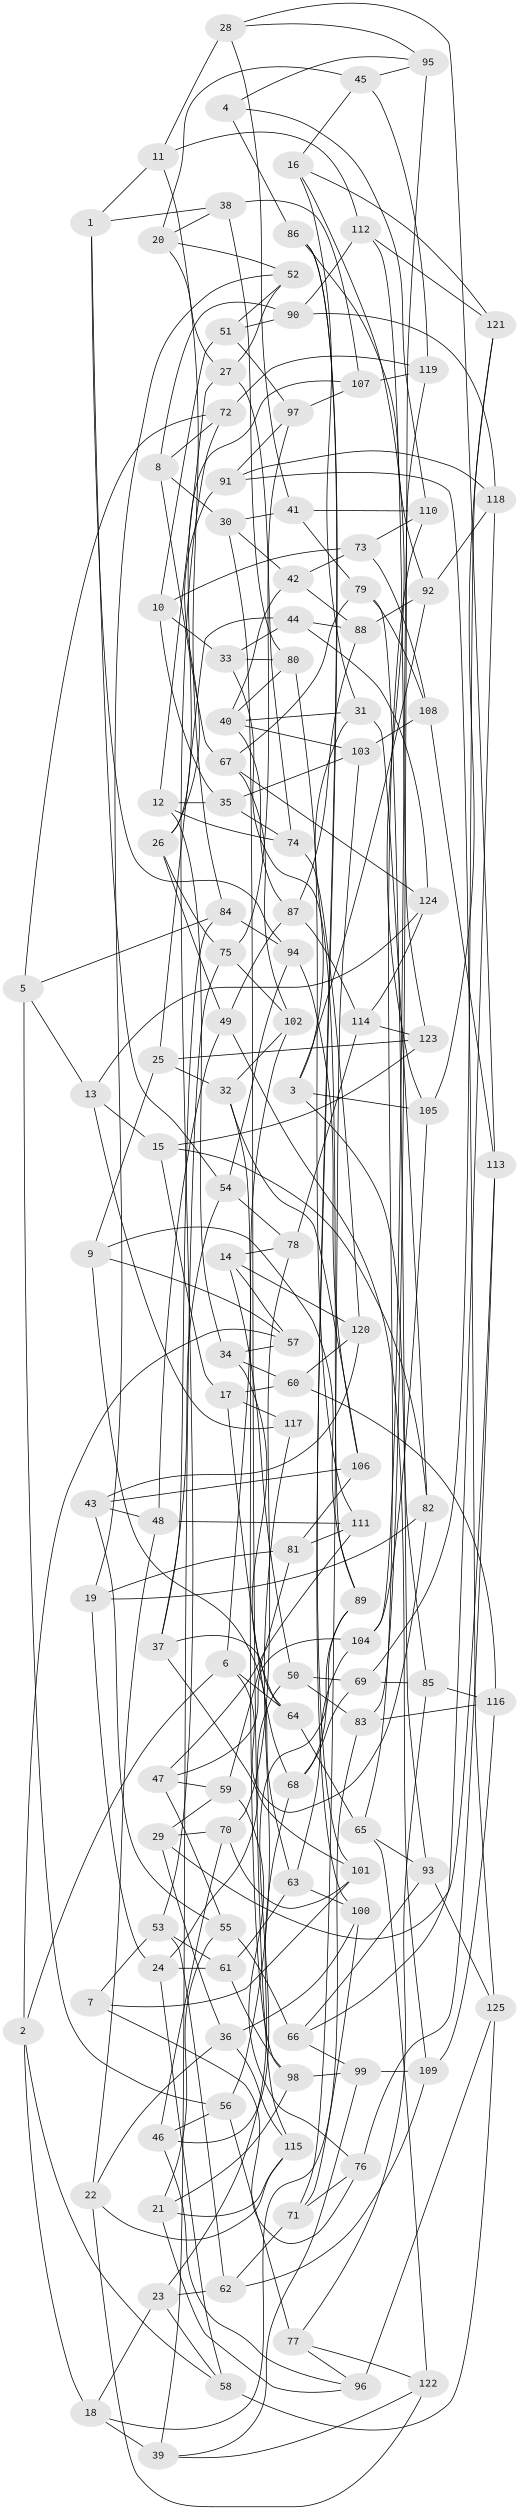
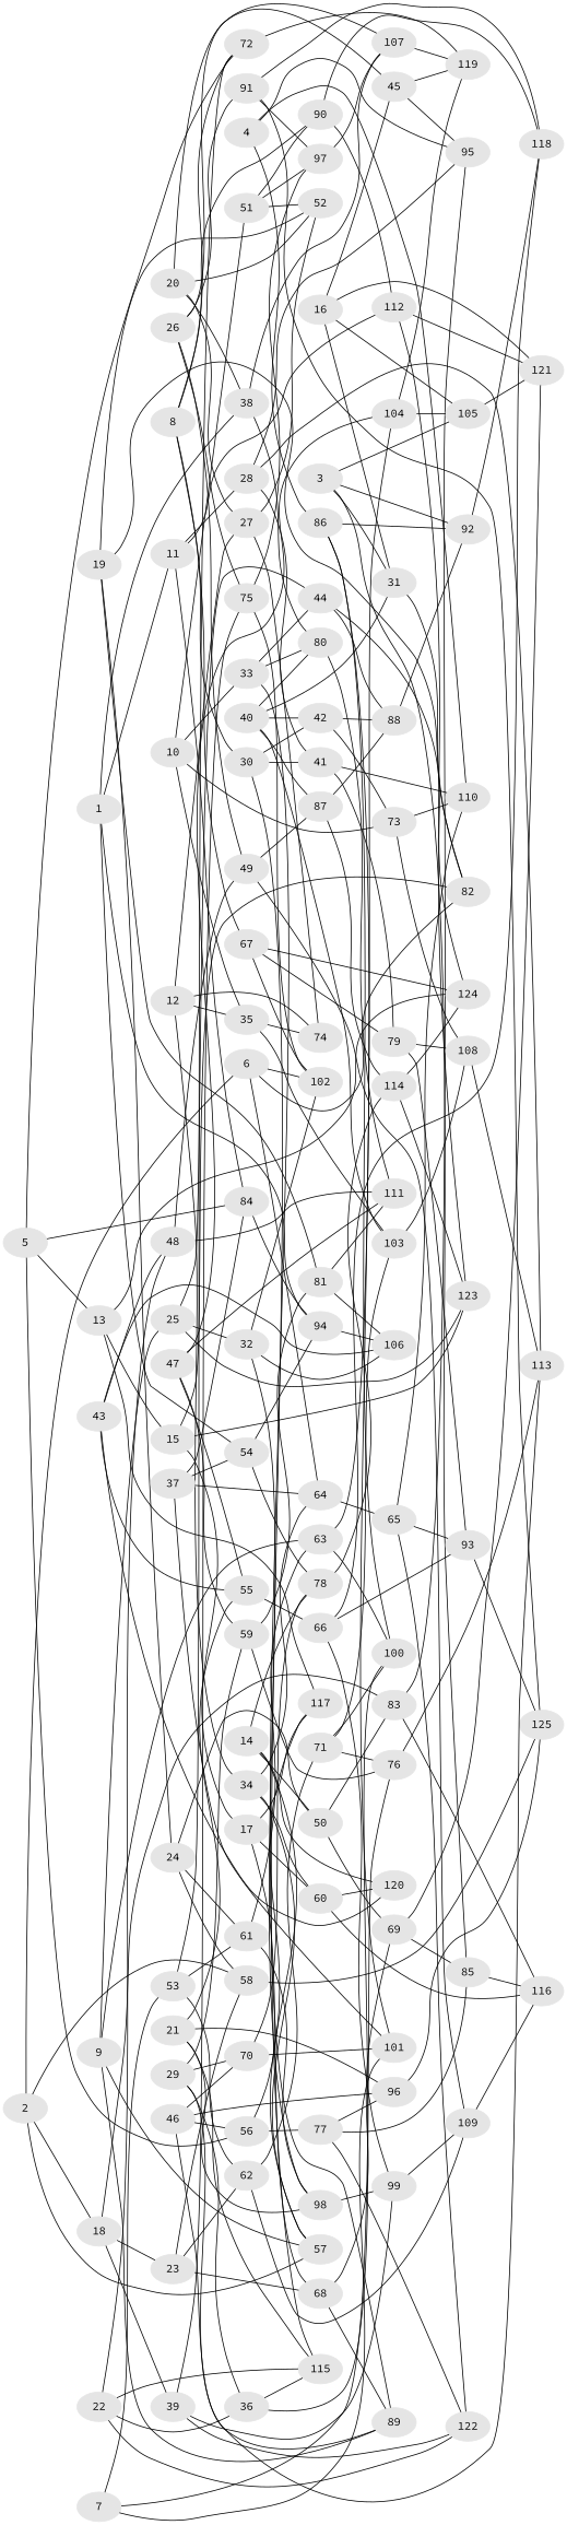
  graph {
    fontname="Source Code Pro"
    rankdir=LR
    node [color=gray90 fontname="Source Code Pro" style=filled]
    edge [fontname="Source Code Pro"]
    1
    11
    38
    54
    94
    84
    28
    112
    107
    80
    78
    106
    2
    6
    18
    57
    58
    64
    82
    102
    23
    39
    83
    125
    3
    31
    85
    92
    105
    116
    118
    121
    4
    86
    95
    110
    101
    100
    5
    13
    56
    72
    117
    15
    124
    77
    119
    65
    7
    53
    76
    62
    61
    113
    8
    30
    67
    90
    115
    41
    42
    79
    9
    25
    63
    89
    123
    32
    44
    104
    10
    33
    35
    51
    73
    74
    103
    52
    97
    108
    12
    27
    34
    60
    120
    17
    14
    50
    69
    114
    68
    16
    45
    122
    75
    99
    19
    24
    81
    111
    20
    21
    55
    96
    98
    66
    22
    36
    48
    49
    109
    71
    88
    26
    91
    87
    29
    59
    70
    37
    40
    93
    43
    46
    47
    1 -- 11
    1 -- 38
    1 -- 54
    1 -- 94
    11 -- 84
    11 -- 28
    11 -- 112
    38 -- 107
    38 -- 80
    54 -- 94
    54 -- 78
    94 -- 106
    84 -- 94
    28 -- 95
    28 -- 113
    28 -- 41
    112 -- 121
    112 -- 123
    107 -- 119
    80 -- 111
    78 -- 114
    2 -- 6
    2 -- 18
    2 -- 57
    2 -- 58
    6 -- 64
    6 -- 82
    6 -- 102
    18 -- 23
    18 -- 39
    18 -- 83
    58 -- 125
    64 -- 65
    23 -- 58
    23 -- 62
    23 -- 68
    39 -- 122
    39 -- 75
    39 -- 99
    83 -- 116
    83 -- 95
    3 -- 31
    3 -- 85
    3 -- 92
    3 -- 105
    31 -- 82
    85 -- 116
    92 -- 118
    105 -- 121
    4 -- 86
    4 -- 95
    4 -- 110
    86 -- 92
    86 -- 101
    86 -- 100
    5 -- 84
    5 -- 13
    5 -- 56
    5 -- 72
    13 -- 117
    13 -- 15
    13 -- 124
    56 -- 117
    56 -- 77
    72 -- 119
    15 -- 82
    15 -- 123
    15 -- 17
    77 -- 85
    77 -- 122
    77 -- 96
    65 -- 110
    65 -- 122
    65 -- 93
    7 -- 101
    7 -- 53
    7 -- 76
    53 -- 72
    53 -- 62
    53 -- 61
    76 -- 113
    62 -- 109
    62 -- 71
    61 -- 63
    61 -- 98
    8 -- 72
    8 -- 30
    8 -- 67
    8 -- 90
    30 -- 115
    30 -- 41
    30 -- 42
    67 -- 102
    67 -- 124
    67 -- 79
    90 -- 112
    90 -- 118
    41 -- 110
    41 -- 79
    42 -- 73
    42 -- 88
    79 -- 108
    79 -- 93
    9 -- 57
    9 -- 25
    9 -- 63
    9 -- 89
    25 -- 123
    25 -- 32
    25 -- 44
    63 -- 100
    63 -- 104
    32 -- 106
    32 -- 102
    32 -- 98
    44 -- 124
    44 -- 88
    104 -- 105
    104 -- 119
    10 -- 33
    10 -- 35
    10 -- 51
    10 -- 73
    33 -- 80
    33 -- 89
    33 -- 44
    35 -- 74
    35 -- 103
    51 -- 90
    51 -- 52
    51 -- 97
    73 -- 110
    73 -- 108
-   74 -- 120
    103 -- 108
    97 -- 107
    108 -- 113
    12 -- 35
    12 -- 74
    12 -- 27
    12 -- 34
    27 -- 74
    27 -- 52
    34 -- 57
    34 -- 64
    34 -- 60
    60 -- 116
    60 -- 120
    17 -- 117
    17 -- 60
    17 -- 68
    14 -- 78
    14 -- 57
    14 -- 120
    14 -- 50
    50 -- 83
    50 -- 69
    69 -- 85
    69 -- 121
    114 -- 124
    114 -- 123
    68 -- 89
    68 -- 69
    16 -- 31
    16 -- 105
    16 -- 121
    16 -- 45
    45 -- 95
    45 -- 119
    75 -- 102
    75 -- 97
    99 -- 109
    19 -- 82
    19 -- 52
    19 -- 24
    19 -- 81
    24 -- 58
    24 -- 61
    24 -- 50
    81 -- 106
    81 -- 111
    20 -- 38
    20 -- 52
    20 -- 27
    20 -- 45
    21 -- 115
    21 -- 55
    21 -- 96
    21 -- 98
    55 -- 66
    96 -- 125
    98 -- 99
    66 -- 118
    66 -- 99
    66 -- 93
    22 -- 115
    22 -- 122
    22 -- 36
    22 -- 48
    36 -- 100
    36 -- 115
    48 -- 111
    48 -- 49
    49 -- 109
    49 -- 87
    109 -- 116
    71 -- 100
    71 -- 76
    71 -- 103
    88 -- 92
    26 -- 107
    26 -- 75
    26 -- 49
    26 -- 91
    91 -- 125
    91 -- 118
    91 -- 97
    87 -- 114
    87 -- 88
    29 -- 113
    29 -- 36
    29 -- 59
    29 -- 70
    59 -- 76
    59 -- 81
    70 -- 78
    70 -- 101
    37 -- 54
    37 -- 84
    37 -- 64
    37 -- 101
    40 -- 80
    40 -- 31
    40 -- 42
    40 -- 103
    40 -- 87
    93 -- 125
    43 -- 106
    43 -- 120
    43 -- 55
    43 -- 48
    46 -- 56
    46 -- 89
    46 -- 96
    46 -- 70
    47 -- 104
    47 -- 111
    47 -- 55
    47 -- 59
  }
